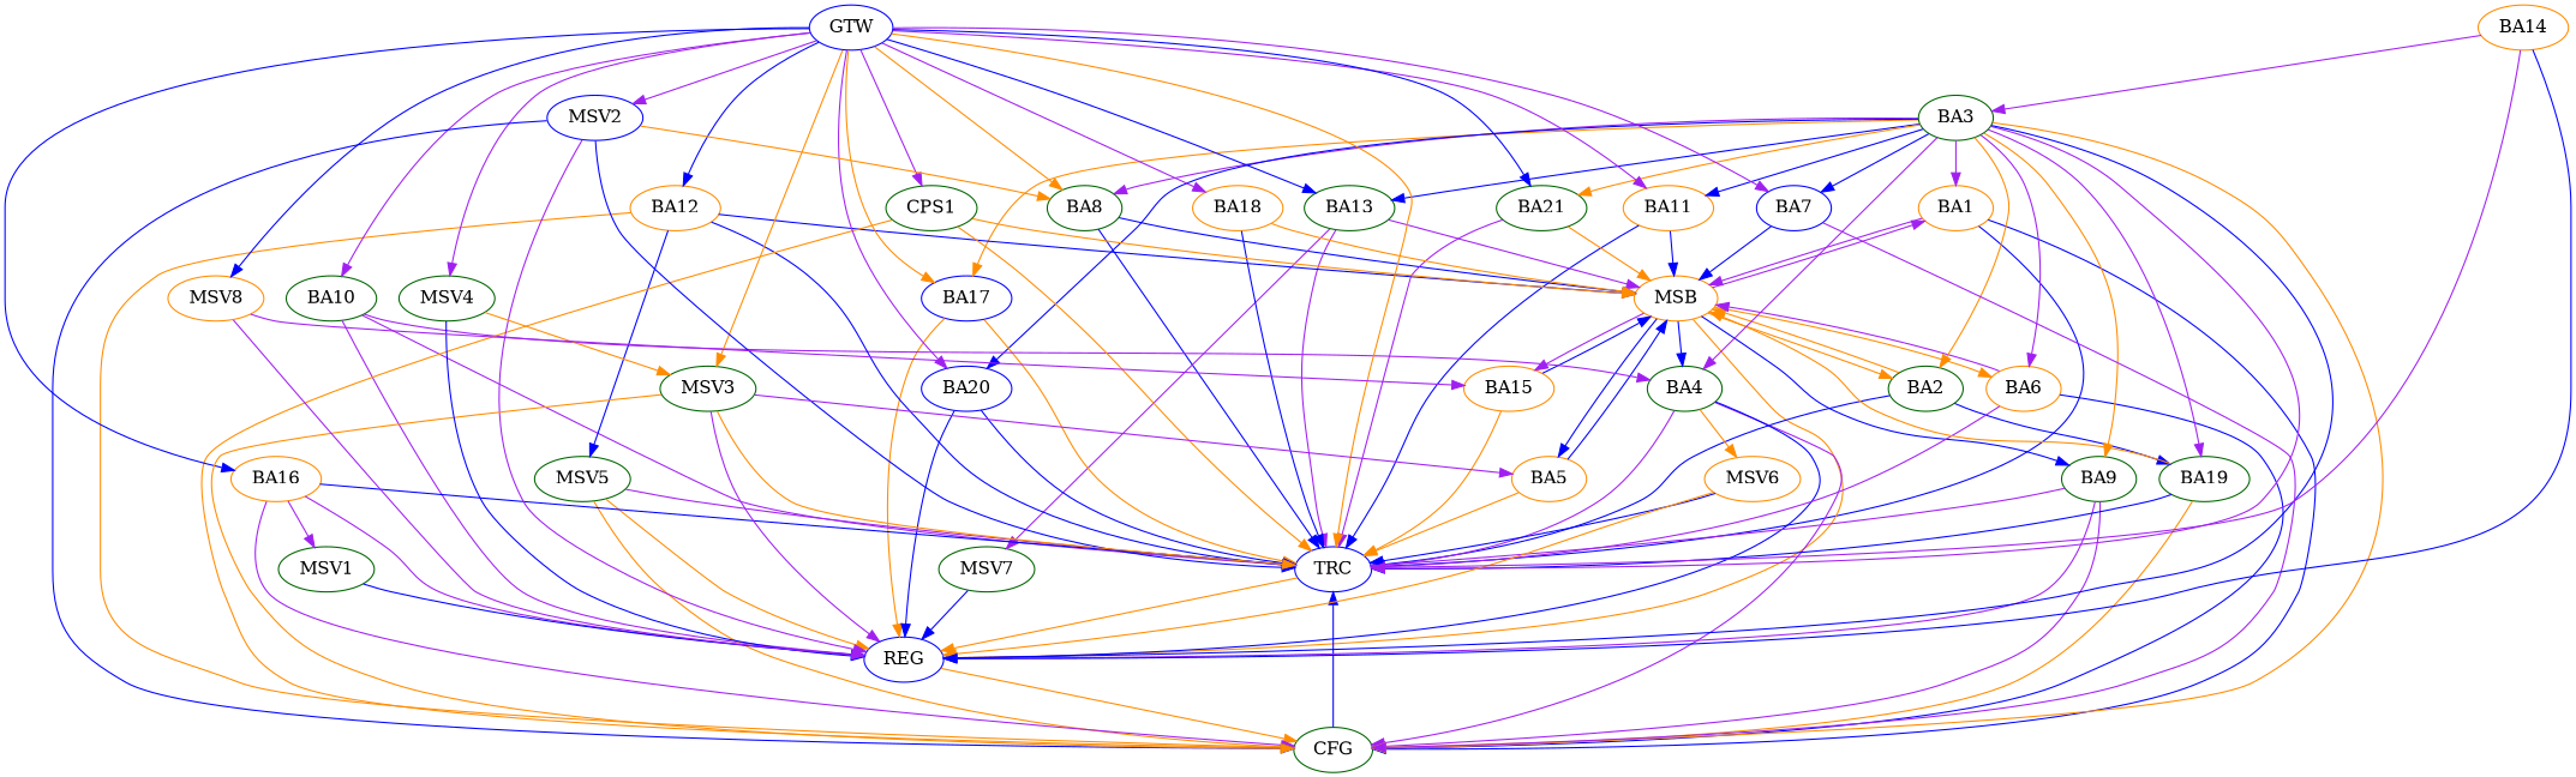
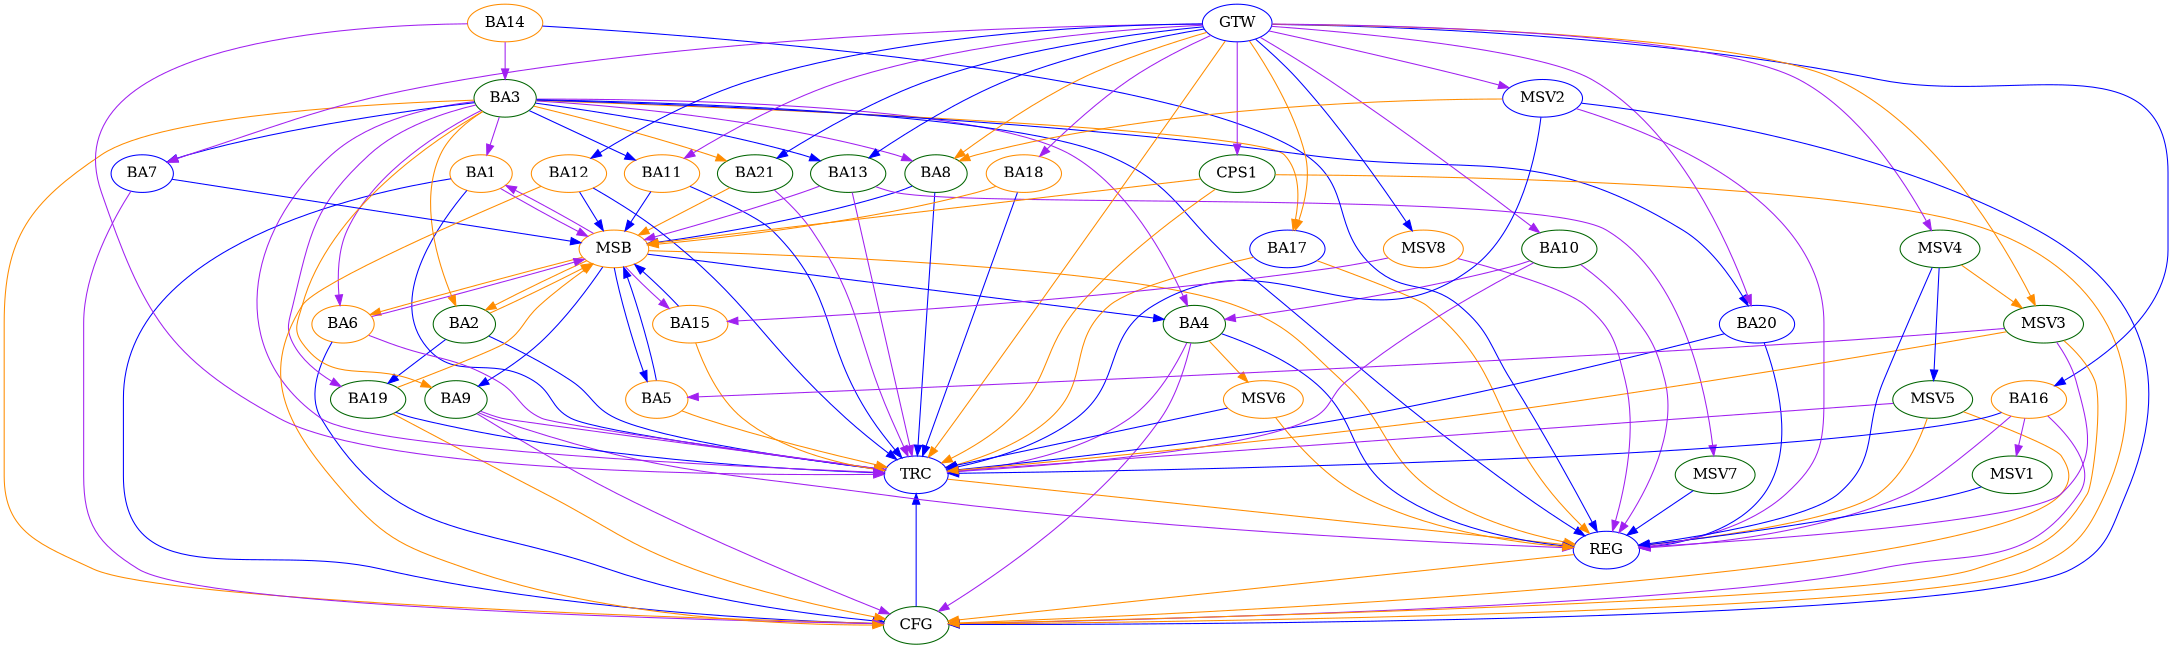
  strict digraph {
    node [color=darkgreen]
    edge [color=purple]
    n1 [color=darkorange label=BA1]
    n2 [color=darkorange label=MSB]
    n3 [label=CFG]
    n4 [color=blue label=TRC]
    n5 [label=BA2]
    n6 [label=BA4]
    n7 [color=darkorange label=BA6]
    n8 [label=BA9]
    n9 [color=blue label=REG]
    n10 [color=darkorange label=BA5]
    n11 [color=darkorange label=BA15]
    n12 [label=BA19]
    n13 [label=BA3]
    n14 [color=blue label=BA7]
    n15 [label=BA8]
    n16 [color=darkorange label=BA11]
    n17 [label=BA13]
    n18 [color=blue label=BA17]
    n19 [color=blue label=BA20]
    n20 [label=BA21]
    n21 [color=darkorange label=MSV6]
    n22 [label=MSV7]
    n23 [label=BA10]
    n24 [color=darkorange label=BA12]
    n25 [label=MSV5]
    n26 [color=darkorange label=BA14]
    n27 [color=darkorange label=BA16]
    n28 [label=MSV1]
    n29 [color=darkorange label=BA18]
    n30 [label=CPS1]
    n31 [color=blue label=GTW]
    n32 [color=blue label=MSV2]
    n33 [label=MSV3]
    n34 [label=MSV4]
    n35 [color=darkorange label=MSV8]
    n1 -> n2
    n1 -> n3 [color=blue]
    n1 -> n4 [color=blue]
    n2 -> n1
    n2 -> n5 [color=darkorange]
    n2 -> n6 [color=blue]
    n2 -> n7 [color=darkorange]
    n2 -> n8 [color=blue]
    n2 -> n9 [color=darkorange]
    n2 -> n10 [color=blue]
    n2 -> n11
    n3 -> n4 [color=blue]
    n4 -> n9 [color=darkorange]
    n5 -> n2 [color=darkorange]
    n5 -> n4 [color=blue]
    n5 -> n12 [color=blue]
    n6 -> n3
    n6 -> n4
    n6 -> n9 [color=blue]
    n6 -> n21 [color=darkorange]
    n7 -> n2
    n7 -> n3 [color=blue]
    n7 -> n4
    n8 -> n3
    n8 -> n4
    n8 -> n9
    n9 -> n3 [color=darkorange]
    n10 -> n2 [color=blue]
    n10 -> n4 [color=darkorange]
    n11 -> n2 [color=blue]
    n11 -> n4 [color=darkorange]
    n12 -> n2 [color=darkorange]
    n12 -> n3 [color=darkorange]
    n12 -> n4 [color=blue]
    n13 -> n1
    n13 -> n3 [color=darkorange]
    n13 -> n4
    n13 -> n5 [color=darkorange]
    n13 -> n6
    n13 -> n7
    n13 -> n8 [color=darkorange]
    n13 -> n9 [color=blue]
    n13 -> n12
    n13 -> n14 [color=blue]
    n13 -> n15
    n13 -> n16 [color=blue]
    n13 -> n17 [color=blue]
    n13 -> n18 [color=darkorange]
    n13 -> n19 [color=blue]
    n13 -> n20 [color=darkorange]
    n14 -> n2 [color=blue]
    n14 -> n3
    n15 -> n2 [color=blue]
    n15 -> n4 [color=blue]
    n16 -> n2 [color=blue]
    n16 -> n4 [color=blue]
    n17 -> n2
    n17 -> n4
    n17 -> n22
    n18 -> n4 [color=darkorange]
    n18 -> n9 [color=darkorange]
    n19 -> n4 [color=blue]
    n19 -> n9 [color=blue]
    n20 -> n2 [color=darkorange]
    n20 -> n4
    n21 -> n4 [color=blue]
    n21 -> n9 [color=darkorange]
    n22 -> n9 [color=blue]
    n23 -> n4
    n23 -> n6
    n23 -> n9
    n24 -> n2 [color=blue]
    n24 -> n3 [color=darkorange]
    n24 -> n4 [color=blue]
-   n24 -> n25 [color=blue]
+   n34 -> n25 [color=blue]
    n25 -> n3 [color=darkorange]
    n25 -> n4
    n25 -> n9 [color=darkorange]
    n26 -> n4
    n26 -> n9 [color=blue]
    n26 -> n13
    n27 -> n3
    n27 -> n4 [color=blue]
    n27 -> n9
    n27 -> n28
    n28 -> n9 [color=blue]
    n29 -> n2 [color=darkorange]
    n29 -> n4 [color=blue]
    n30 -> n2 [color=darkorange]
    n30 -> n3 [color=darkorange]
    n30 -> n4 [color=darkorange]
    n31 -> n4 [color=darkorange]
    n31 -> n14
    n31 -> n15 [color=darkorange]
    n31 -> n16
    n31 -> n17 [color=blue]
    n31 -> n18 [color=darkorange]
    n31 -> n19
    n31 -> n20 [color=blue]
    n31 -> n23
    n31 -> n24 [color=blue]
    n31 -> n27 [color=blue]
    n31 -> n29
    n31 -> n30
    n31 -> n32
    n31 -> n33 [color=darkorange]
    n31 -> n34
    n31 -> n35 [color=blue]
    n32 -> n3 [color=blue]
    n32 -> n4 [color=blue]
    n32 -> n9
    n32 -> n15 [color=darkorange]
    n33 -> n3 [color=darkorange]
    n33 -> n4 [color=darkorange]
    n33 -> n9
    n33 -> n10
    n34 -> n9 [color=blue]
    n34 -> n33 [color=darkorange]
    n35 -> n9
    n35 -> n11
  }
